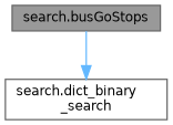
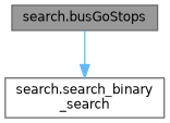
  digraph {
    rankdir=TB
    node [fontname=Helvetica fontsize=10 shape=box style=filled]
    n1 [color=gray40 fillcolor=grey60 fontcolor=black height=0.2 label="search.busGoStops" width=0.4]
-   n2 [color=grey40 fillcolor=white height=0.2 label="search.dict_binary\l_search" width=0.4]
+   n2 [color=grey40 fillcolor=white height=0.2 label="search.search_binary\l_search" width=0.4]
    n1 -> n2 [color=steelblue1 fontname=Helvetica fontsize=10 labelfontname=Helvetica labelfontsize=10 style=solid]
  }
